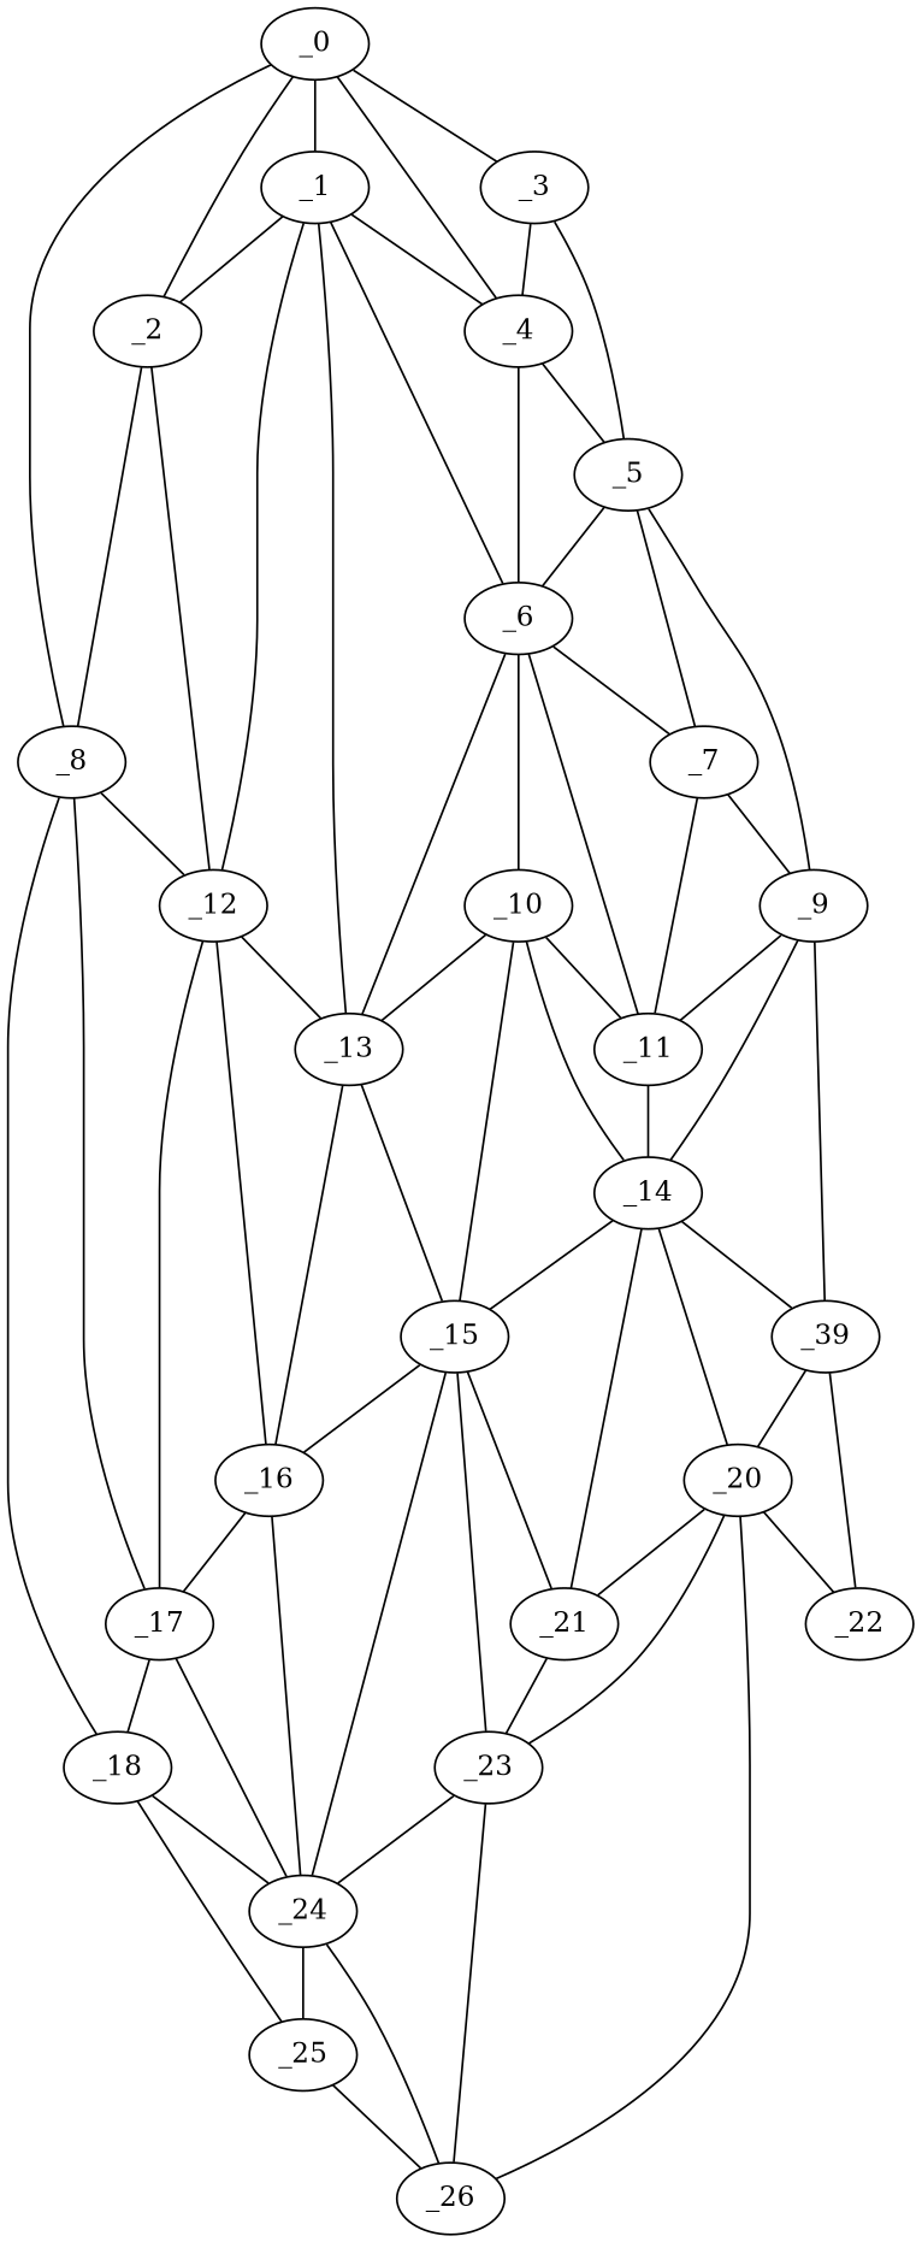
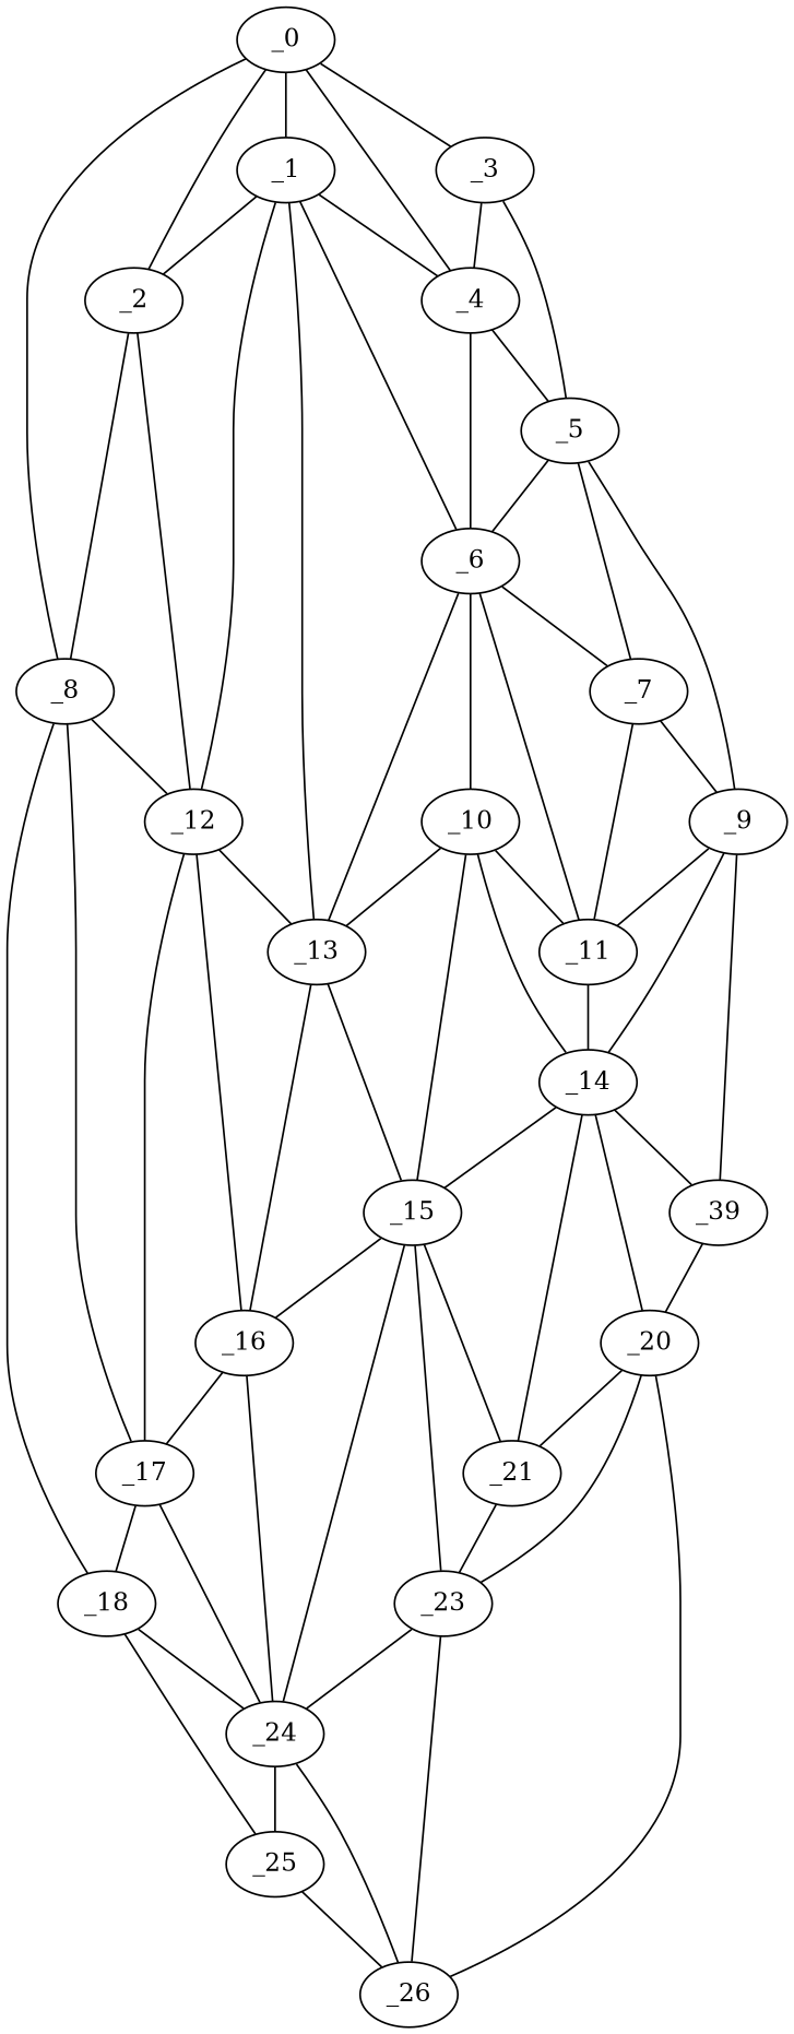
  graph {
    node [x=22 y=69]
    edge [valence=2]
    _0 [x=4 y=75]
    _1
    _2 [y=81]
    _3 [x=27 y=21]
    _4 [x=28 y=28]
    _8 [x=45 y=96]
    _6 [x=41 y=29]
    _12 [x=58 y=83]
    _13 [x=61 y=71]
    _5 [x=34 y=16]
    _17 [x=78 y=91]
    _18 [x=82 y=97]
    _7 [x=43 y=14]
    _10 [x=51 y=30]
    _11 [x=54 y=26]
    _16 [x=73 y=83]
    _15 [x=72]
    _9 [x=47 y=11]
    _24 [x=105 y=68]
    _25 [x=124 y=98]
    _14 [x=65 y=23]
    _21 [x=100 y=39]
    _23 [x=102 y=47]
    n24 [label=_39 x=96 y=20]
    _20 [x=100 y=30]
-   _22 [x=101 y=21]
    _26 [x=125 y=74]
    _0 -- _1
    _0 -- _2
    _0 -- _3 [valence=1]
    _0 -- _4 [valence=1]
    _0 -- _8 [valence=1]
    _1 -- _2
    _1 -- _4 [valence=1]
    _1 -- _6
    _1 -- _12 [valence=1]
    _1 -- _13
    _2 -- _8
    _2 -- _12
    _3 -- _4
    _3 -- _5 [valence=1]
    _4 -- _6
    _4 -- _5 [valence=1]
    _8 -- _12
    _8 -- _17
    _8 -- _18 [valence=1]
    _6 -- _13 [valence=1]
    _6 -- _7
    _6 -- _10
    _6 -- _11
    _12 -- _13
    _12 -- _17 [valence=1]
    _12 -- _16
    _13 -- _16
    _13 -- _15
    _5 -- _6
    _5 -- _7 [valence=1]
    _5 -- _9 [valence=1]
    _17 -- _18
    _17 -- _24
    _18 -- _24
    _18 -- _25 [valence=1]
    _7 -- _11
    _7 -- _9 [valence=1]
    _10 -- _13 [valence=1]
    _10 -- _11
    _10 -- _15
    _10 -- _14
    _11 -- _14 [valence=1]
    _16 -- _17
    _16 -- _24
    _15 -- _16 [valence=1]
    _15 -- _24
    _15 -- _21
    _15 -- _23 [valence=1]
    _9 -- _11
    _9 -- _14
    _9 -- n24 [valence=1]
    _24 -- _25 [valence=1]
    _24 -- _26
    _25 -- _26 [valence=1]
    _14 -- _15 [valence=1]
    _14 -- _21 [valence=1]
    _14 -- n24
    _14 -- _20
    _21 -- _23 [valence=1]
    _23 -- _24
    _23 -- _26 [valence=1]
    n24 -- _20
-   n24 -- _22 [valence=1]
    _20 -- _21
    _20 -- _23
-   _20 -- _22
    _20 -- _26
  }
